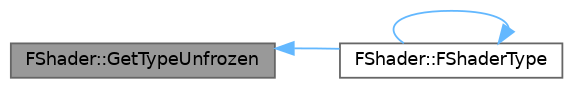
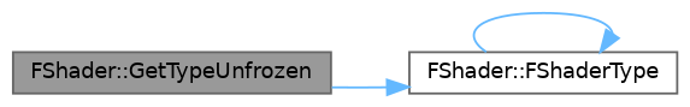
  digraph {
    rankdir=LR
    node [fontname=Helvetica fontsize=10 shape=box style=filled]
    edge [color=steelblue1 fontname=Helvetica fontsize=10 labelfontname=Helvetica labelfontsize=10 style=solid]
    n1 [color=gray40 fillcolor=grey60 fontcolor=black height=0.2 label="FShader::GetTypeUnfrozen" width=0.4]
    n2 [color=grey40 fillcolor=white height=0.2 label="FShader::FShaderType" width=0.4]
-   n2 -> n1
+   n1 -> n2
    n2 -> n2
  }
